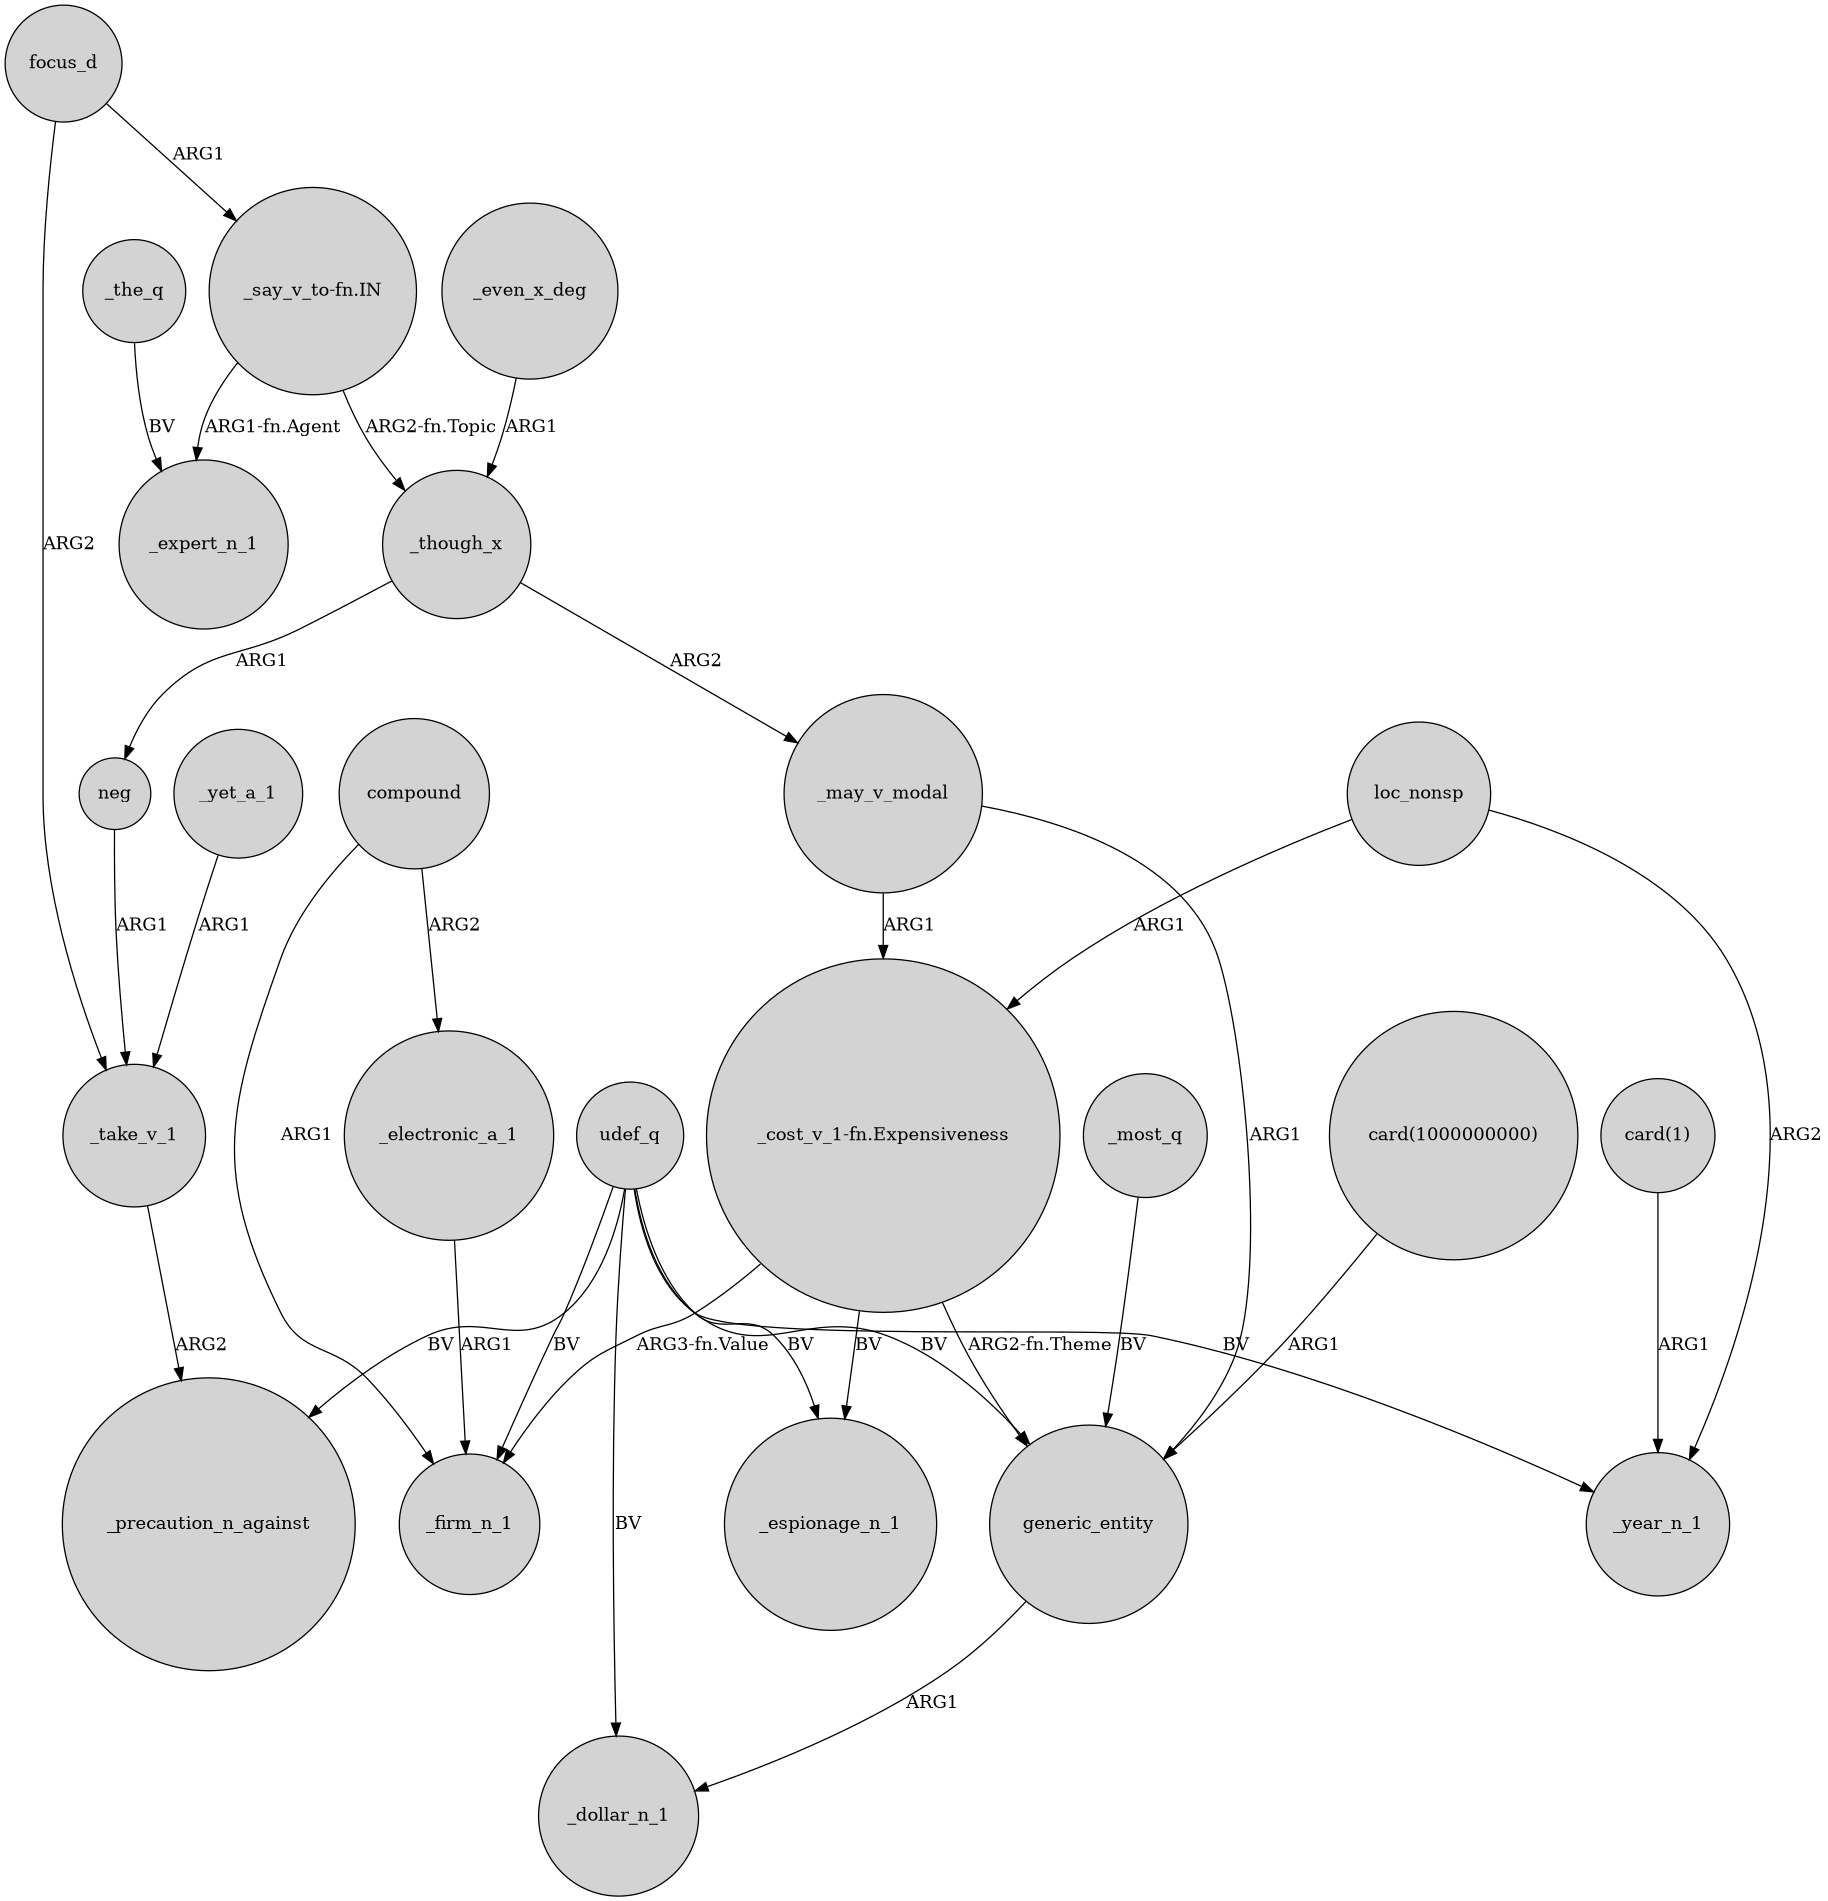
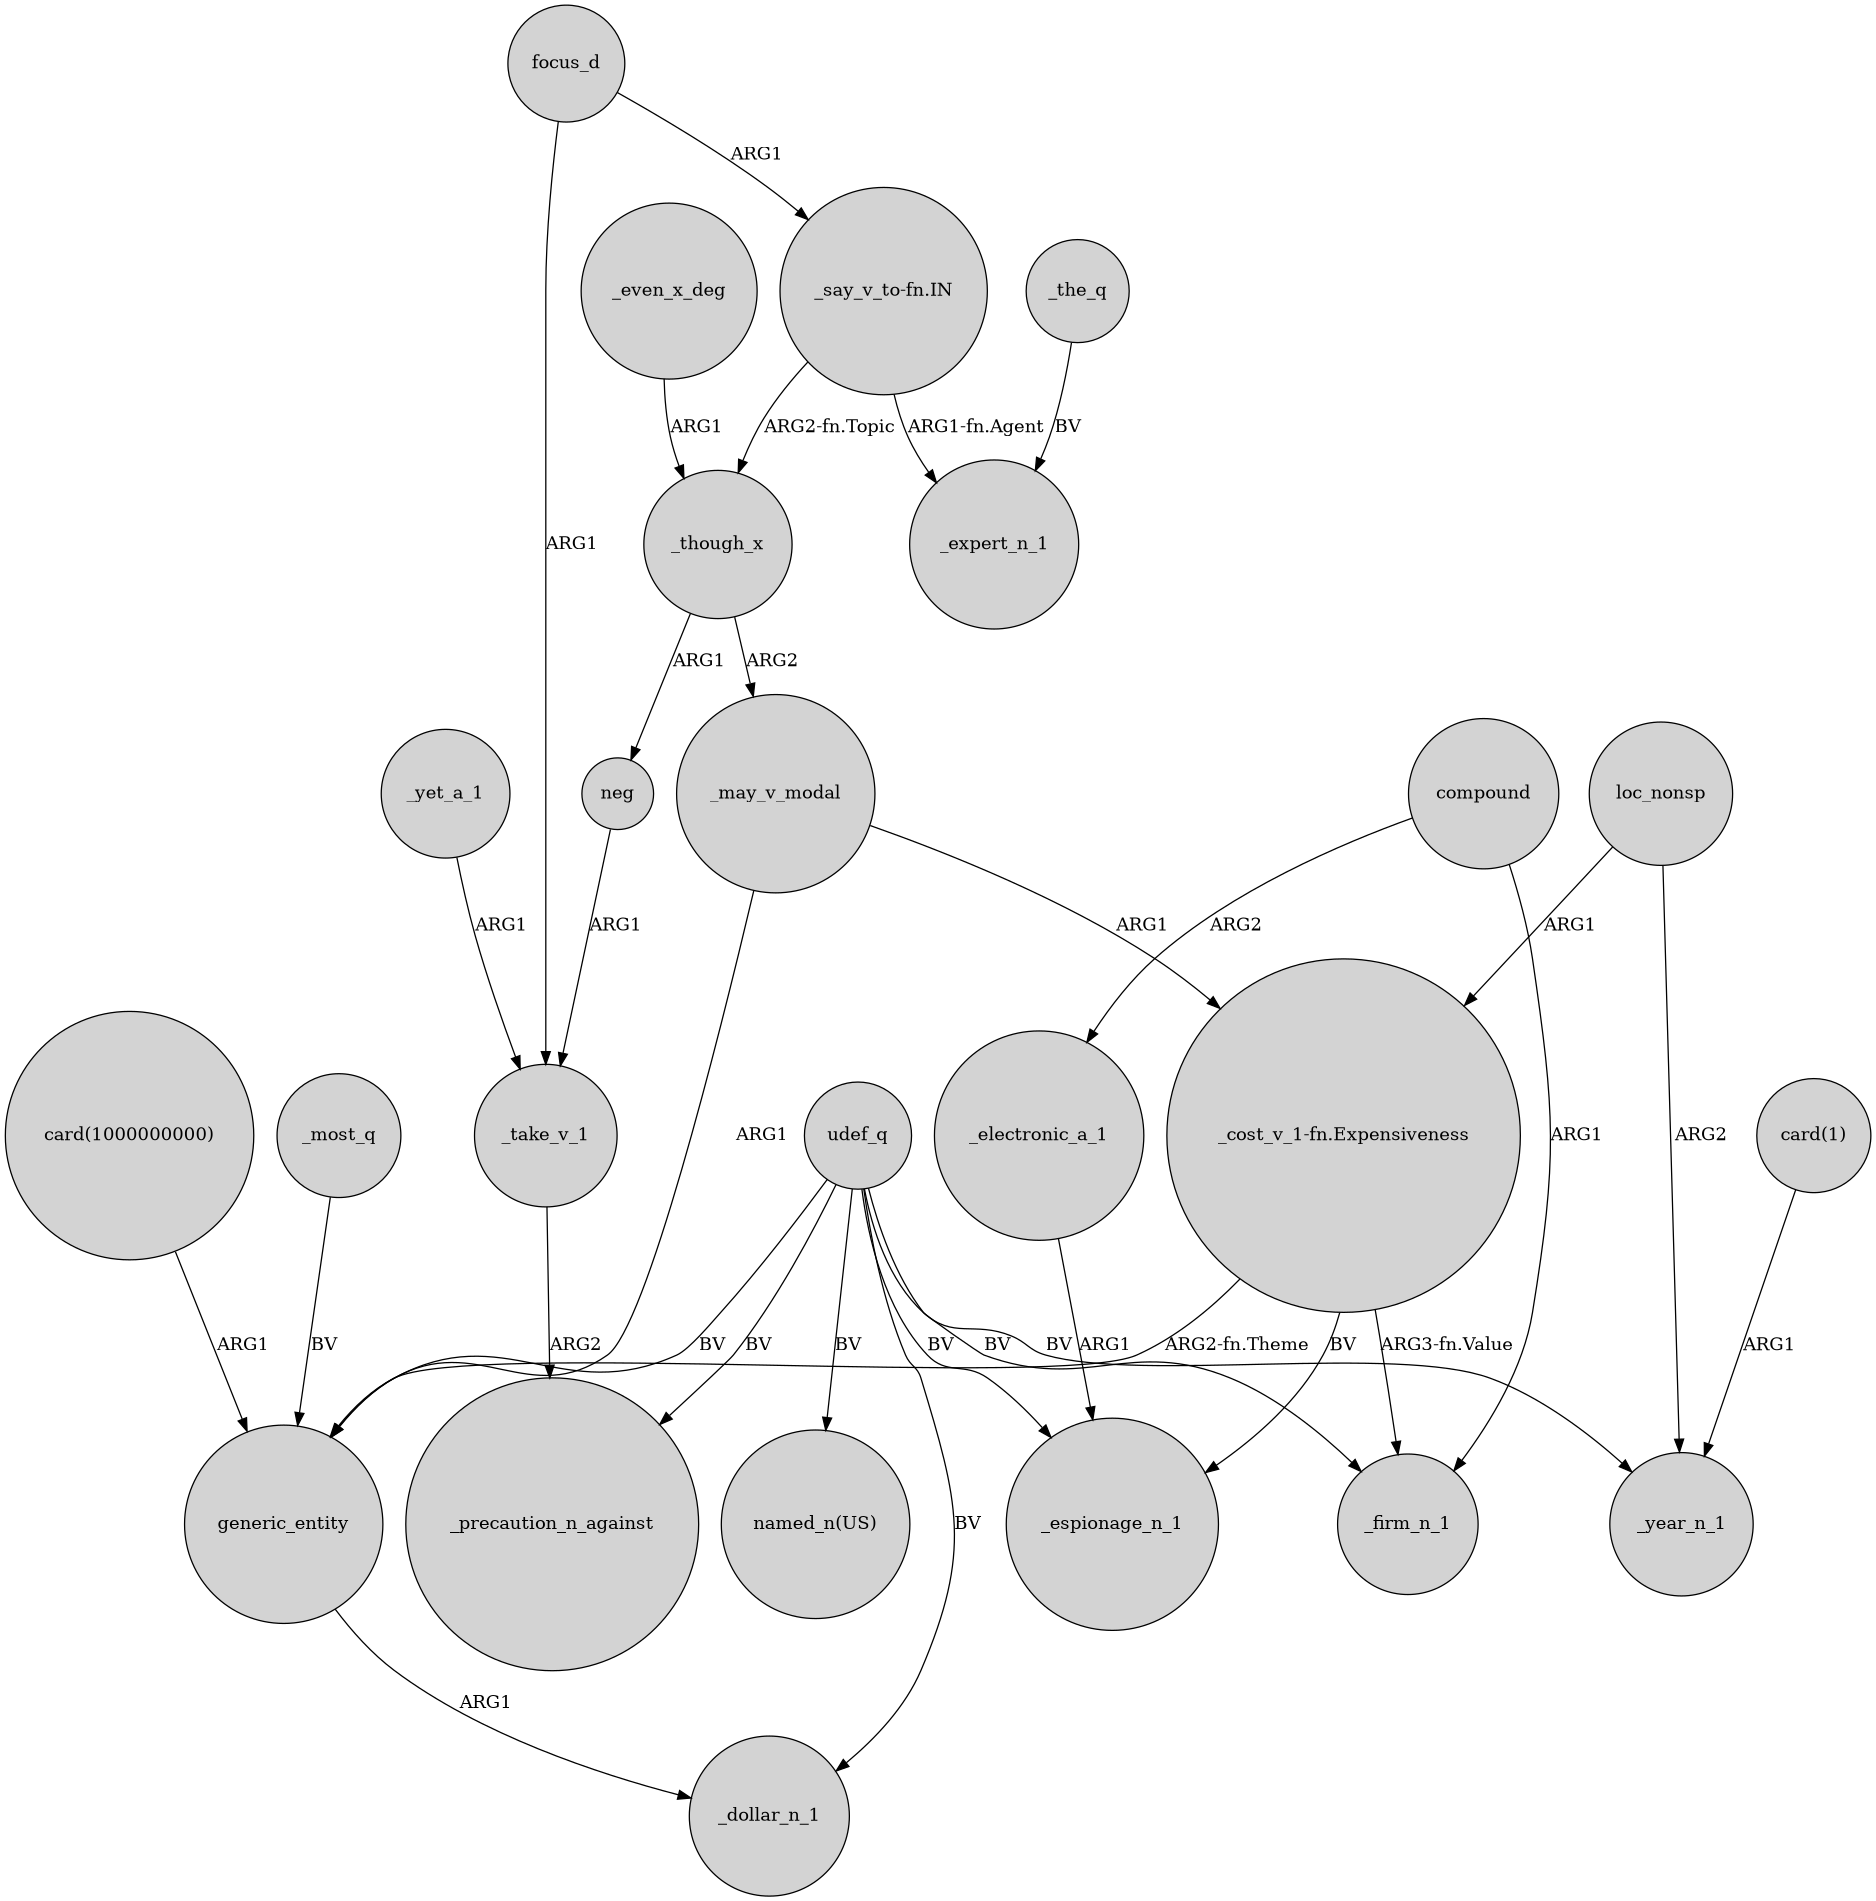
  digraph {
    node [shape=circle style=filled]
    focus_d
    _take_v_1
    "_say_v_to-fn.IN"
    _precaution_n_against
    _though_x
    _expert_n_1
    generic_entity
    _dollar_n_1
    udef_q
    _espionage_n_1
+   "named_n(US)"
    _firm_n_1
    _year_n_1
    _electronic_a_1
    neg
    _may_v_modal
    "_cost_v_1-fn.Expensiveness"
    loc_nonsp
    _even_x_deg
    compound
    _the_q
    _yet_a_1
    "card(1)"
    "card(1000000000)"
    _most_q
-   focus_d -> _take_v_1 [label=ARG2]
+   focus_d -> _take_v_1 [label=ARG1]
    focus_d -> "_say_v_to-fn.IN" [label=ARG1]
    _take_v_1 -> _precaution_n_against [label=ARG2]
    "_say_v_to-fn.IN" -> _though_x [label="ARG2-fn.Topic"]
    "_say_v_to-fn.IN" -> _expert_n_1 [label="ARG1-fn.Agent"]
    _though_x -> neg [label=ARG1]
    _though_x -> _may_v_modal [label=ARG2]
    generic_entity -> _dollar_n_1 [label=ARG1]
    udef_q -> _precaution_n_against [label=BV]
    udef_q -> generic_entity [label=BV]
    udef_q -> _dollar_n_1 [label=BV]
    udef_q -> _espionage_n_1 [label=BV]
+   udef_q -> "named_n(US)" [label=BV]
    udef_q -> _firm_n_1 [label=BV]
    udef_q -> _year_n_1 [label=BV]
-   _electronic_a_1 -> _firm_n_1 [label=ARG1]
+   _electronic_a_1 -> _espionage_n_1 [label=ARG1]
    neg -> _take_v_1 [label=ARG1]
    _may_v_modal -> generic_entity [label=ARG1]
    _may_v_modal -> "_cost_v_1-fn.Expensiveness" [label=ARG1]
    "_cost_v_1-fn.Expensiveness" -> generic_entity [label="ARG2-fn.Theme"]
    "_cost_v_1-fn.Expensiveness" -> _espionage_n_1 [label=BV]
    "_cost_v_1-fn.Expensiveness" -> _firm_n_1 [label="ARG3-fn.Value"]
    loc_nonsp -> _year_n_1 [label=ARG2]
    loc_nonsp -> "_cost_v_1-fn.Expensiveness" [label=ARG1]
    _even_x_deg -> _though_x [label=ARG1]
    compound -> _firm_n_1 [label=ARG1]
    compound -> _electronic_a_1 [label=ARG2]
    _the_q -> _expert_n_1 [label=BV]
    _yet_a_1 -> _take_v_1 [label=ARG1]
    "card(1)" -> _year_n_1 [label=ARG1]
    "card(1000000000)" -> generic_entity [label=ARG1]
    _most_q -> generic_entity [label=BV]
  }
